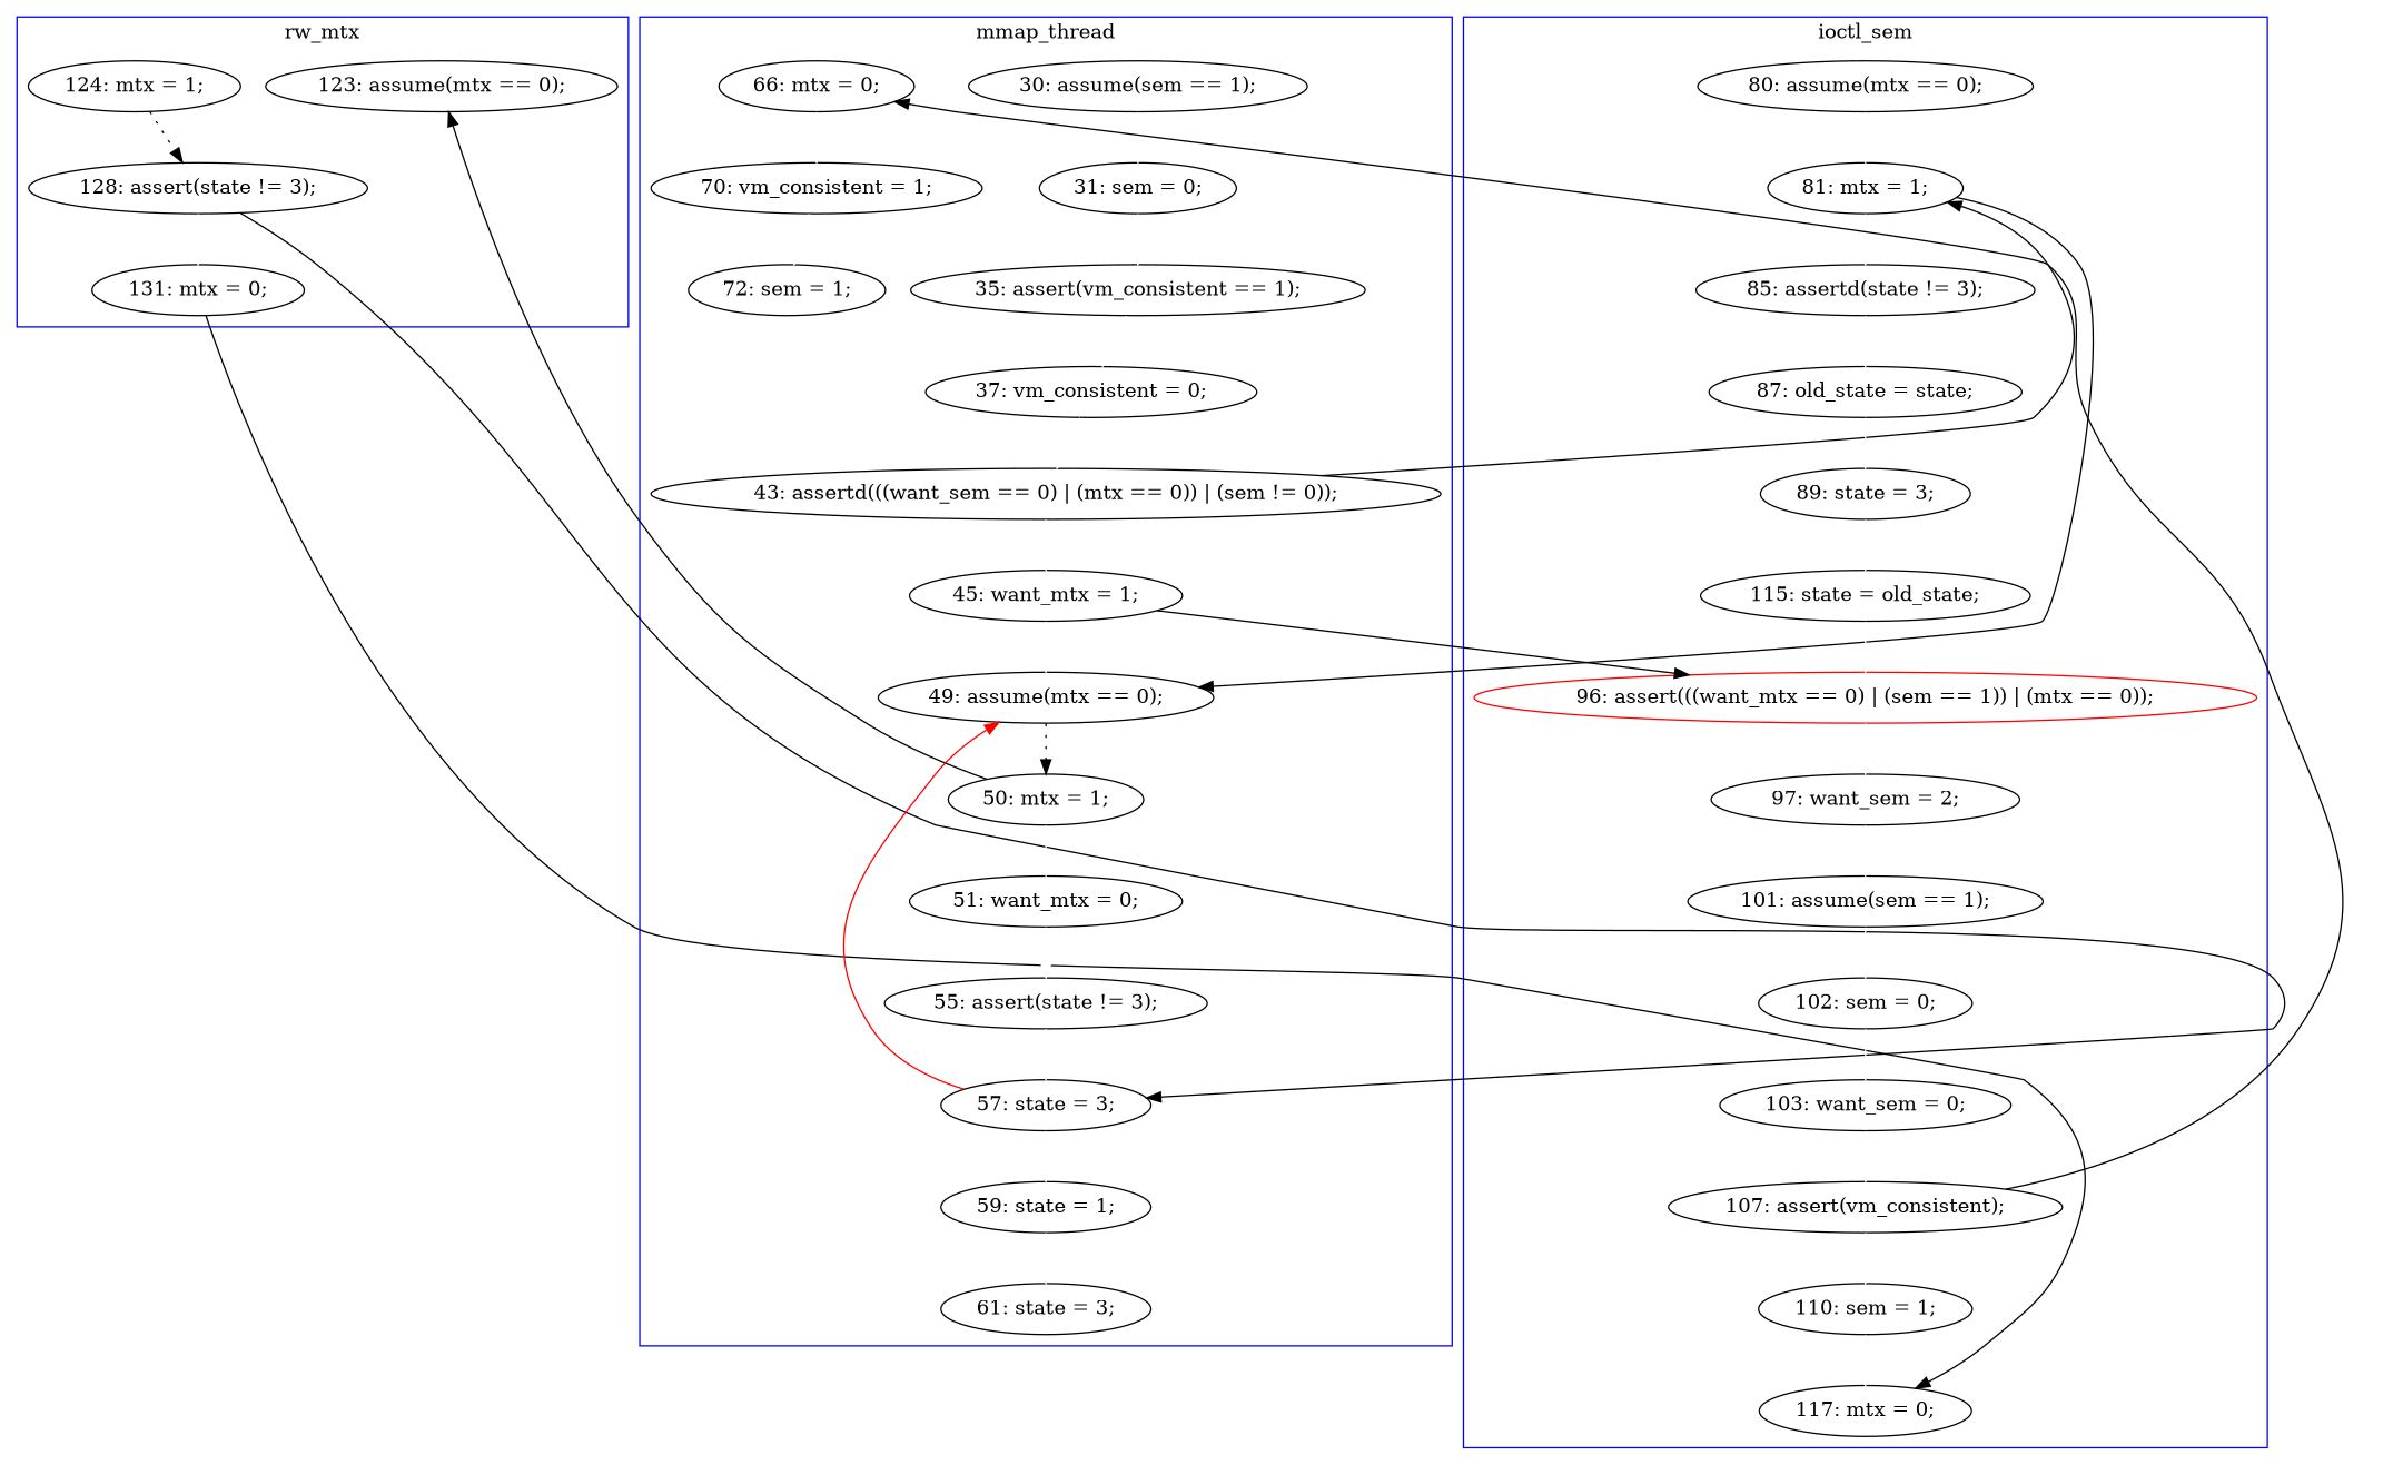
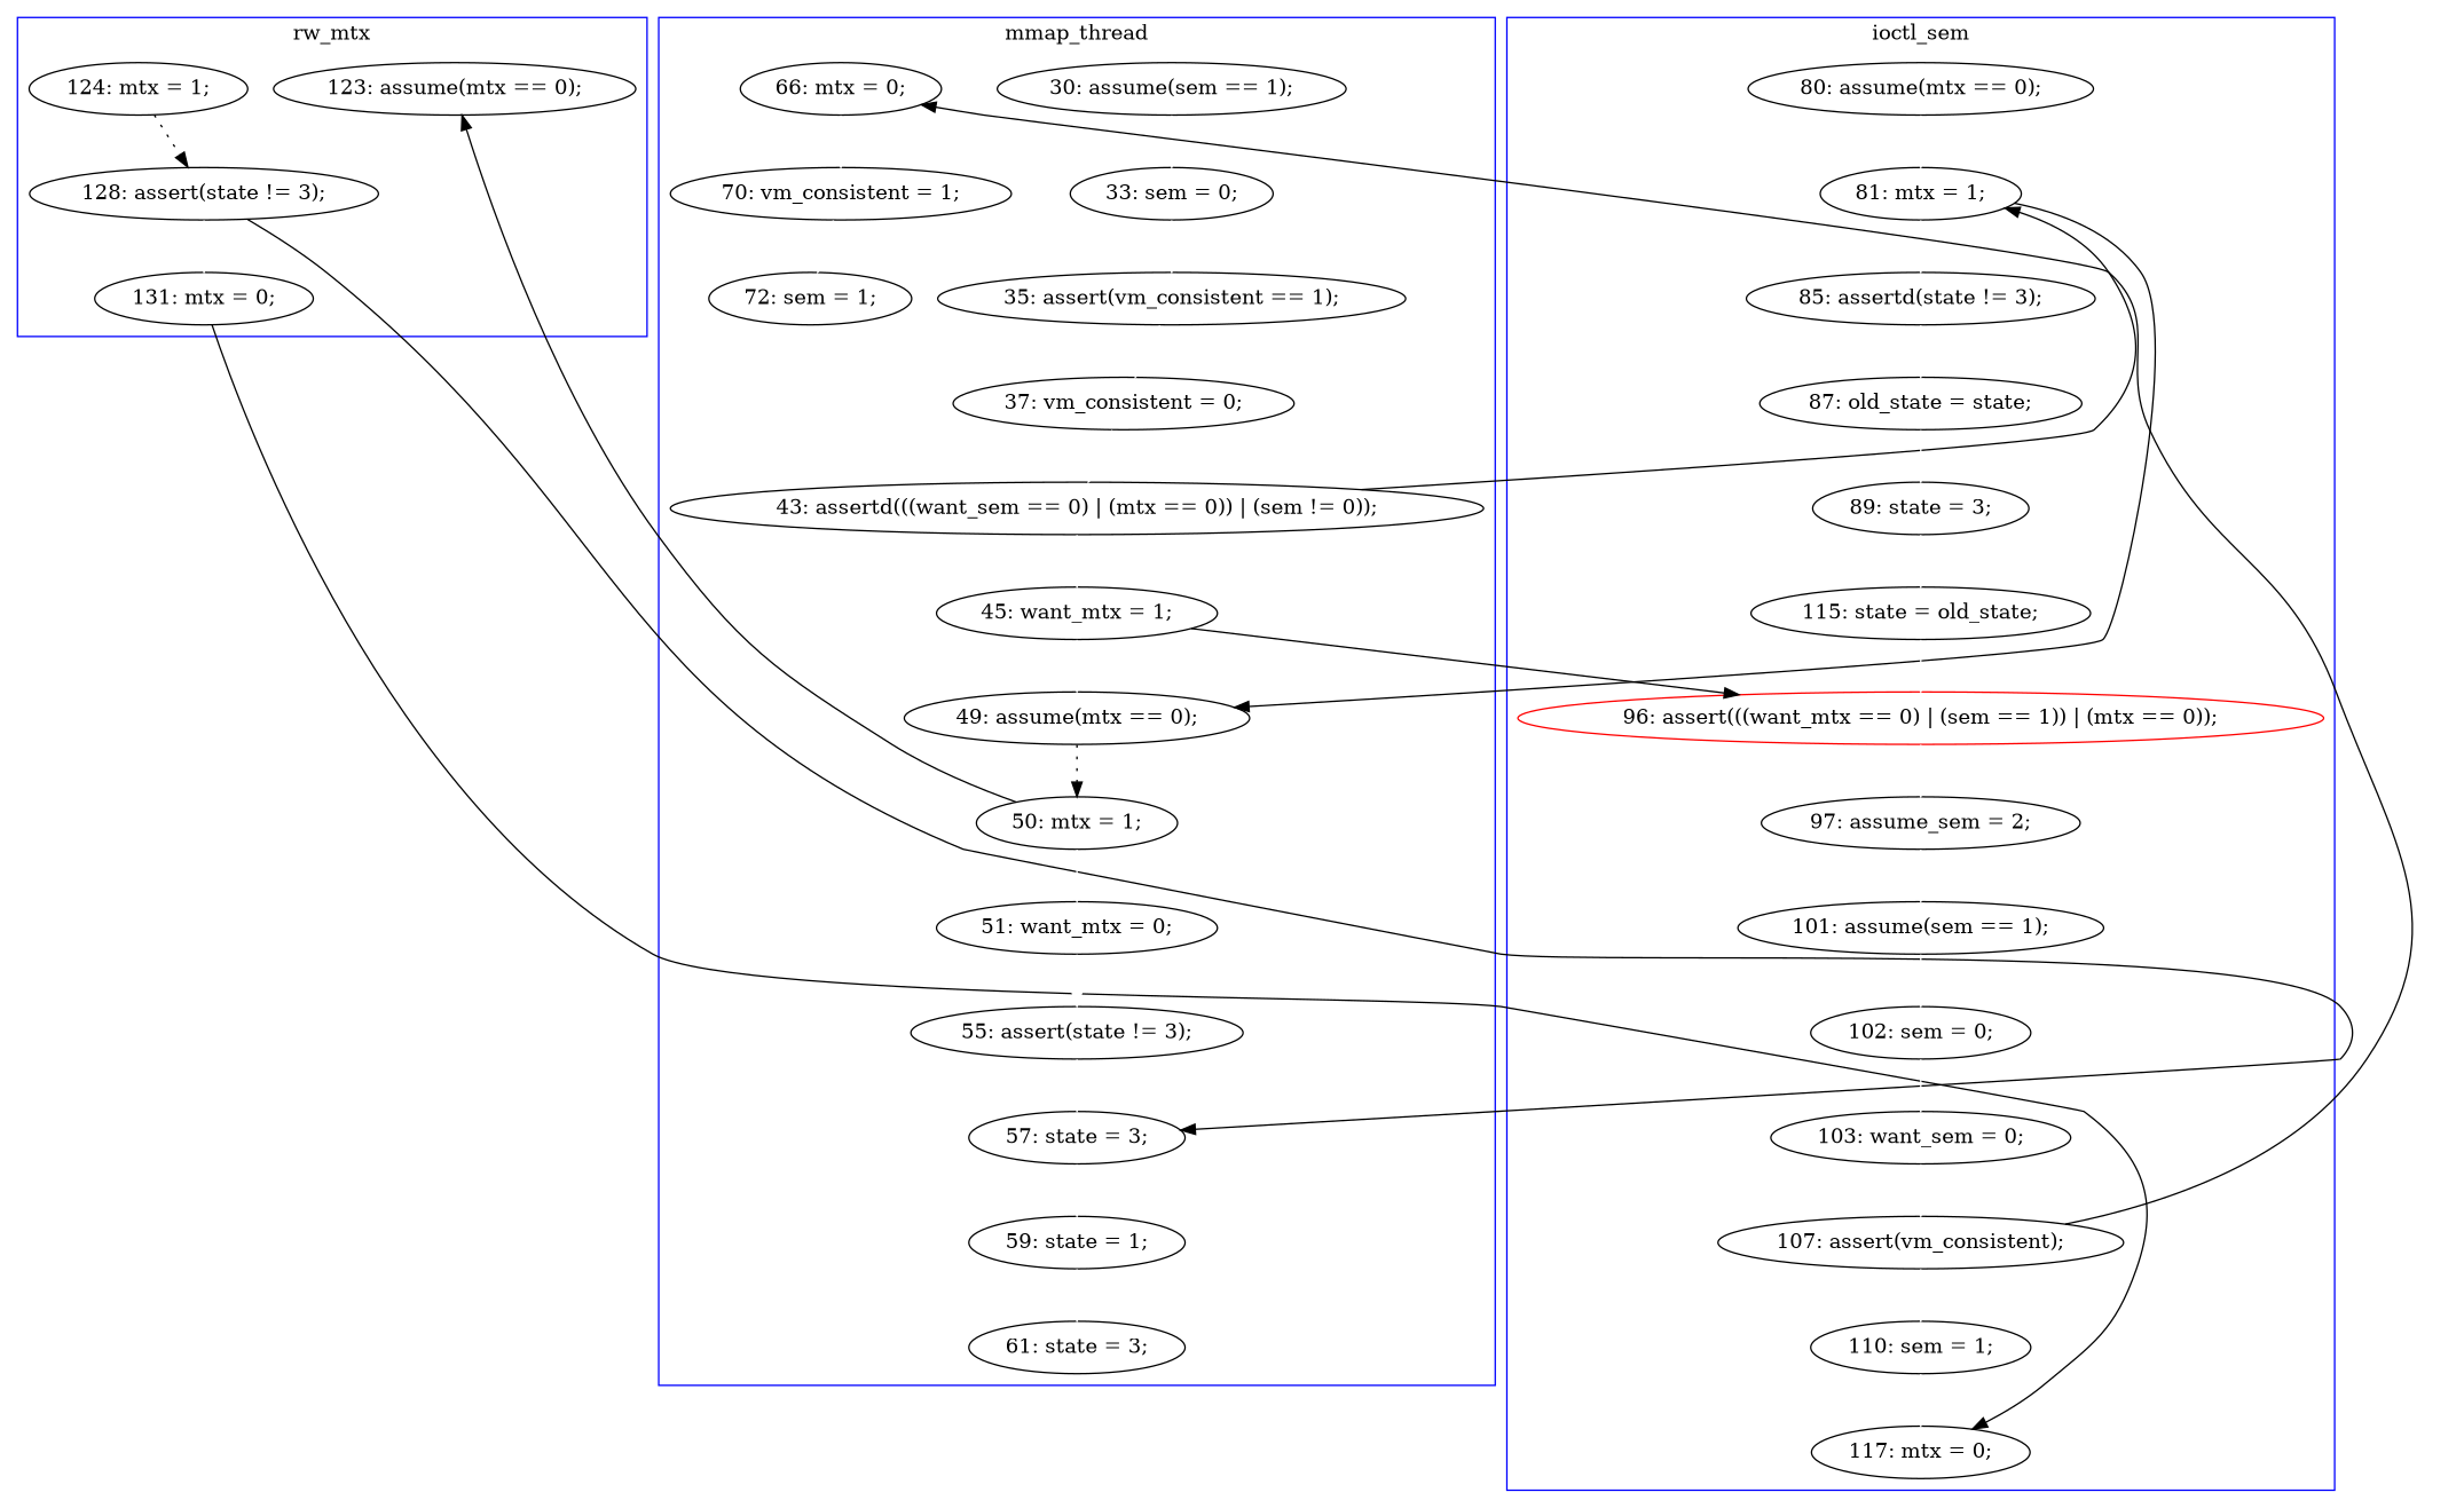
  digraph {
    edge [color=white style=solid]
    n1 [label="123: assume(mtx == 0);"]
    n2 [label="124: mtx = 1;"]
    n3 [label="128: assert(state != 3);"]
    n4 [label="131: mtx = 0;"]
    n5 [label="30: assume(sem == 1);"]
-   n6 [label="31: sem = 0;"]
+   n6 [label="33: sem = 0;"]
    n7 [label="66: mtx = 0;"]
    n8 [label="50: mtx = 1;"]
    n9 [label="43: assertd(((want_sem == 0) | (mtx == 0)) | (sem != 0));"]
    n10 [label="45: want_mtx = 1;"]
    n11 [label="57: state = 3;"]
    n12 [label="59: state = 1;"]
    n13 [label="51: want_mtx = 0;"]
    n14 [label="61: state = 3;"]
    n15 [label="35: assert(vm_consistent == 1);"]
    n16 [label="37: vm_consistent = 0;"]
    n17 [label="55: assert(state != 3);"]
    n18 [label="70: vm_consistent = 1;"]
    n19 [label="72: sem = 1;"]
    n20 [label="49: assume(mtx == 0);"]
-   n21 [label="97: want_sem = 2;"]
+   n21 [label="97: assume_sem = 2;"]
    n22 [label="101: assume(sem == 1);"]
    n23 [color=red label="96: assert(((want_mtx == 0) | (sem == 1)) | (mtx == 0));"]
    n24 [label="110: sem = 1;"]
    n25 [label="117: mtx = 0;"]
    n26 [label="80: assume(mtx == 0);"]
    n27 [label="81: mtx = 1;"]
    n28 [label="115: state = old_state;"]
    n29 [label="102: sem = 0;"]
    n30 [label="103: want_sem = 0;"]
    n31 [label="107: assert(vm_consistent);"]
    n32 [label="85: assertd(state != 3);"]
    n33 [label="87: old_state = state;"]
    n34 [label="89: state = 3;"]
    subgraph cluster_1 {
      color=blue
      label=rw_mtx
      n1
      n2
      n3
      n4
    }
    subgraph cluster_2 {
      color=blue
      label=mmap_thread
      n5
      n6
      n7
      n8
      n9
      n10
      n11
      n12
      n13
      n14
      n15
      n16
      n17
      n18
      n19
      n20
    }
    subgraph cluster_3 {
      color=blue
      label=ioctl_sem
      n21
      n22
      n23
      n24
      n25
      n26
      n27
      n28
      n29
      n30
      n31
      n32
      n33
      n34
    }
    n2 -> n3 [color=black style=dotted]
    n3 -> n4
    n3 -> n11 [color=black constraint=false]
    n4 -> n25 [color=black constraint=false]
    n5 -> n6
    n6 -> n15
    n7 -> n18
    n8 -> n1 [color=black constraint=false]
    n8 -> n13
    n9 -> n10
    n9 -> n27 [color=black constraint=false]
    n10 -> n20
    n10 -> n23 [color=black constraint=false]
    n11 -> n12
-   n11 -> n20 [color=red constraint=false]
    n12 -> n14
    n13 -> n17
    n15 -> n16
    n16 -> n9
    n17 -> n11
    n18 -> n19
    n20 -> n8 [color=black style=dotted]
    n21 -> n22
    n22 -> n29
    n23 -> n21
    n24 -> n25
    n26 -> n27
    n27 -> n20 [color=black constraint=false]
    n27 -> n32
    n28 -> n23
    n29 -> n30
    n30 -> n31
    n31 -> n7 [color=black constraint=false]
    n31 -> n24
    n32 -> n33
    n33 -> n34
    n34 -> n28
  }
